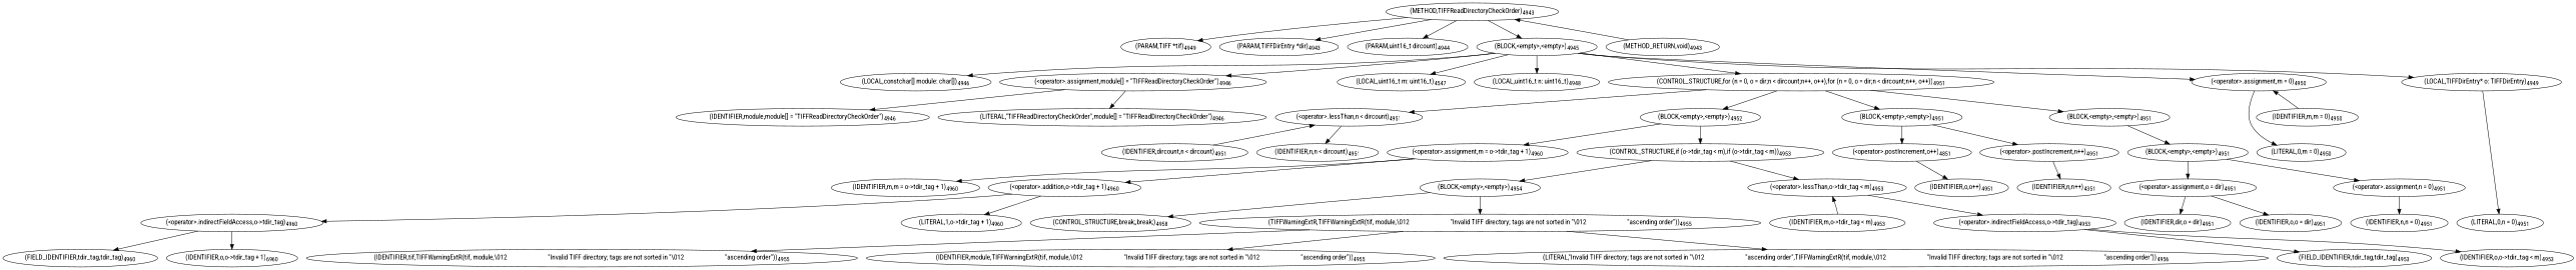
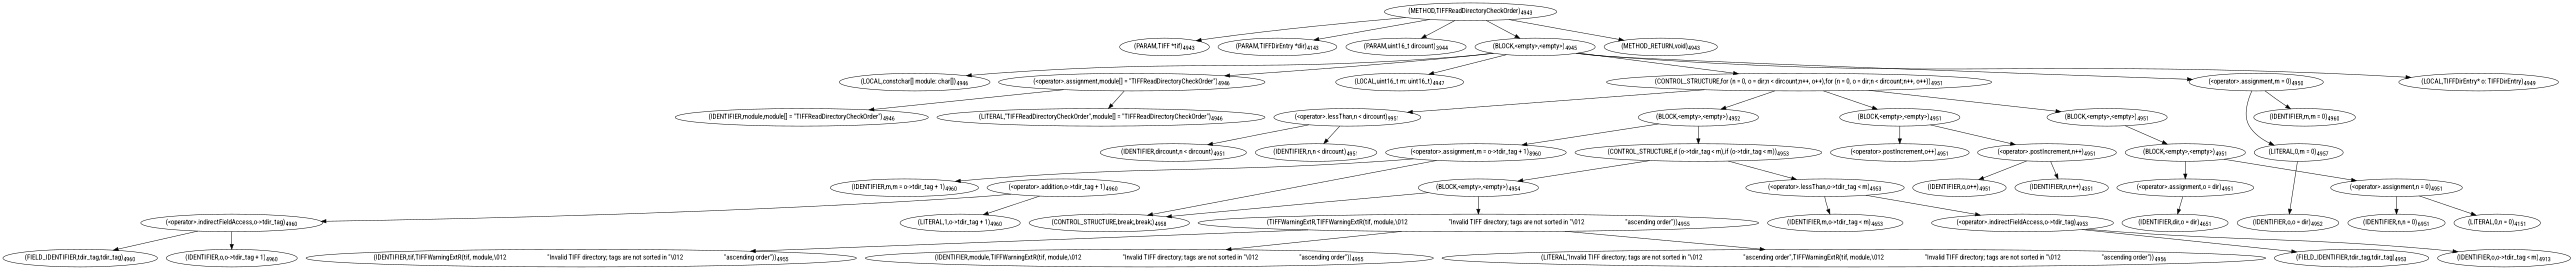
  digraph {
    fontname="Roboto Condensed"
    node [fontname="Roboto Condensed"]
    edge [fontname="Roboto Condensed"]
    n1 [label=<(METHOD,TIFFReadDirectoryCheckOrder)<SUB>4943</SUB>>]
-   n2 [label=<(PARAM,TIFF *tif)<SUB>4949</SUB>>]
-   n3 [label=<(PARAM,TIFFDirEntry *dir)<SUB>4943</SUB>>]
-   n4 [label=<(PARAM,uint16_t dircount)<SUB>4944</SUB>>]
+   n2 [label=<(PARAM,TIFF *tif)<SUB>4943</SUB>>]
+   n3 [label=<(PARAM,TIFFDirEntry *dir)<SUB>4143</SUB>>]
+   n4 [label=<(PARAM,uint16_t dircount)<SUB>3944</SUB>>]
    n5 [label=<(BLOCK,&lt;empty&gt;,&lt;empty&gt;)<SUB>4945</SUB>>]
    n6 [label=<(METHOD_RETURN,void)<SUB>4943</SUB>>]
    n7 [label=<(LOCAL,constchar[] module: char[])<SUB>4946</SUB>>]
    n8 [label=<(&lt;operator&gt;.assignment,module[] = &quot;TIFFReadDirectoryCheckOrder&quot;)<SUB>4946</SUB>>]
-   n9 [label=<(LOCAL,uint16_t m: uint16_t)<SUB>4547</SUB>>]
-   n10 [label=<(LOCAL,uint16_t n: uint16_t)<SUB>4948</SUB>>]
+   n9 [label=<(LOCAL,uint16_t m: uint16_t)<SUB>4947</SUB>>]
    n11 [label=<(LOCAL,TIFFDirEntry* o: TIFFDirEntry)<SUB>4949</SUB>>]
    n12 [label=<(&lt;operator&gt;.assignment,m = 0)<SUB>4950</SUB>>]
    n13 [label=<(CONTROL_STRUCTURE,for (n = 0, o = dir;n &lt; dircount;n++, o++),for (n = 0, o = dir;n &lt; dircount;n++, o++))<SUB>4951</SUB>>]
    n14 [label=<(IDENTIFIER,module,module[] = &quot;TIFFReadDirectoryCheckOrder&quot;)<SUB>4946</SUB>>]
    n15 [label=<(LITERAL,&quot;TIFFReadDirectoryCheckOrder&quot;,module[] = &quot;TIFFReadDirectoryCheckOrder&quot;)<SUB>4946</SUB>>]
-   n16 [label=<(IDENTIFIER,m,m = 0)<SUB>4950</SUB>>]
-   n17 [label=<(LITERAL,0,m = 0)<SUB>4950</SUB>>]
+   n16 [label=<(IDENTIFIER,m,m = 0)<SUB>4960</SUB>>]
+   n17 [label=<(LITERAL,0,m = 0)<SUB>4957</SUB>>]
    n18 [label=<(BLOCK,&lt;empty&gt;,&lt;empty&gt;)<SUB>4951</SUB>>]
-   n19 [label=<(&lt;operator&gt;.lessThan,n &lt; dircount)<SUB>4951</SUB>>]
+   n19 [label=<(&lt;operator&gt;.lessThan,n &lt; dircount)<SUB>9951</SUB>>]
    n20 [label=<(BLOCK,&lt;empty&gt;,&lt;empty&gt;)<SUB>4951</SUB>>]
    n21 [label=<(BLOCK,&lt;empty&gt;,&lt;empty&gt;)<SUB>4952</SUB>>]
    n22 [label=<(BLOCK,&lt;empty&gt;,&lt;empty&gt;)<SUB>4951</SUB>>]
    n23 [label=<(IDENTIFIER,n,n &lt; dircount)<SUB>4951</SUB>>]
    n24 [label=<(IDENTIFIER,dircount,n &lt; dircount)<SUB>4951</SUB>>]
    n25 [label=<(&lt;operator&gt;.postIncrement,n++)<SUB>4951</SUB>>]
-   n26 [label=<(&lt;operator&gt;.postIncrement,o++)<SUB>4851</SUB>>]
+   n26 [label=<(&lt;operator&gt;.postIncrement,o++)<SUB>4951</SUB>>]
    n27 [label=<(CONTROL_STRUCTURE,if (o-&gt;tdir_tag &lt; m),if (o-&gt;tdir_tag &lt; m))<SUB>4953</SUB>>]
-   n28 [label=<(&lt;operator&gt;.assignment,m = o-&gt;tdir_tag + 1)<SUB>4960</SUB>>]
+   n28 [label=<(&lt;operator&gt;.assignment,m = o-&gt;tdir_tag + 1)<SUB>8960</SUB>>]
    n29 [label=<(&lt;operator&gt;.assignment,n = 0)<SUB>4951</SUB>>]
    n30 [label=<(&lt;operator&gt;.assignment,o = dir)<SUB>4951</SUB>>]
-   n31 [label=<(IDENTIFIER,n,n = 0)<SUB>4951</SUB>>]
-   n32 [label=<(LITERAL,0,n = 0)<SUB>4951</SUB>>]
-   n33 [label=<(IDENTIFIER,o,o = dir)<SUB>4951</SUB>>]
-   n34 [label=<(IDENTIFIER,dir,o = dir)<SUB>4951</SUB>>]
+   n31 [label=<(IDENTIFIER,n,n = 0)<SUB>6951</SUB>>]
+   n32 [label=<(LITERAL,0,n = 0)<SUB>4151</SUB>>]
+   n33 [label=<(IDENTIFIER,o,o = dir)<SUB>4952</SUB>>]
+   n34 [label=<(IDENTIFIER,dir,o = dir)<SUB>4651</SUB>>]
    n35 [label=<(IDENTIFIER,n,n++)<SUB>4351</SUB>>]
    n36 [label=<(IDENTIFIER,o,o++)<SUB>4951</SUB>>]
    n37 [label=<(&lt;operator&gt;.lessThan,o-&gt;tdir_tag &lt; m)<SUB>4953</SUB>>]
    n38 [label=<(BLOCK,&lt;empty&gt;,&lt;empty&gt;)<SUB>4954</SUB>>]
    n39 [label=<(IDENTIFIER,m,m = o-&gt;tdir_tag + 1)<SUB>4960</SUB>>]
    n40 [label=<(&lt;operator&gt;.addition,o-&gt;tdir_tag + 1)<SUB>4960</SUB>>]
    n41 [label=<(&lt;operator&gt;.indirectFieldAccess,o-&gt;tdir_tag)<SUB>4953</SUB>>]
-   n42 [label=<(IDENTIFIER,m,o-&gt;tdir_tag &lt; m)<SUB>4953</SUB>>]
+   n42 [label=<(IDENTIFIER,m,o-&gt;tdir_tag &lt; m)<SUB>4653</SUB>>]
    n43 [label=<(TIFFWarningExtR,TIFFWarningExtR(tif, module,\012                            &quot;Invalid TIFF directory; tags are not sorted in &quot;\012                            &quot;ascending order&quot;))<SUB>4955</SUB>>]
    n44 [label=<(CONTROL_STRUCTURE,break;,break;)<SUB>4958</SUB>>]
-   n45 [label=<(IDENTIFIER,o,o-&gt;tdir_tag &lt; m)<SUB>4953</SUB>>]
+   n45 [label=<(IDENTIFIER,o,o-&gt;tdir_tag &lt; m)<SUB>4913</SUB>>]
    n46 [label=<(FIELD_IDENTIFIER,tdir_tag,tdir_tag)<SUB>4953</SUB>>]
    n47 [label=<(IDENTIFIER,tif,TIFFWarningExtR(tif, module,\012                            &quot;Invalid TIFF directory; tags are not sorted in &quot;\012                            &quot;ascending order&quot;))<SUB>4955</SUB>>]
    n48 [label=<(IDENTIFIER,module,TIFFWarningExtR(tif, module,\012                            &quot;Invalid TIFF directory; tags are not sorted in &quot;\012                            &quot;ascending order&quot;))<SUB>4955</SUB>>]
    n49 [label=<(LITERAL,&quot;Invalid TIFF directory; tags are not sorted in &quot;\012                            &quot;ascending order&quot;,TIFFWarningExtR(tif, module,\012                            &quot;Invalid TIFF directory; tags are not sorted in &quot;\012                            &quot;ascending order&quot;))<SUB>4956</SUB>>]
    n50 [label=<(&lt;operator&gt;.indirectFieldAccess,o-&gt;tdir_tag)<SUB>4960</SUB>>]
    n51 [label=<(LITERAL,1,o-&gt;tdir_tag + 1)<SUB>4960</SUB>>]
-   n52 [label=<(IDENTIFIER,o,o-&gt;tdir_tag + 1)<SUB>6960</SUB>>]
+   n52 [label=<(IDENTIFIER,o,o-&gt;tdir_tag + 1)<SUB>4960</SUB>>]
    n53 [label=<(FIELD_IDENTIFIER,tdir_tag,tdir_tag)<SUB>4960</SUB>>]
    n1 -> n2
    n1 -> n3
    n1 -> n4
    n1 -> n5
-   n6 -> n1
+   n1 -> n6
    n5 -> n7
    n5 -> n8
    n5 -> n9
-   n5 -> n10
    n5 -> n11
    n5 -> n12
    n5 -> n13
    n8 -> n14
    n8 -> n15
-   n16 -> n12
+   n12 -> n16
    n12 -> n17
    n13 -> n18
    n13 -> n19
    n13 -> n20
    n13 -> n21
    n18 -> n22
    n19 -> n23
-   n24 -> n19
+   n19 -> n24
    n20 -> n25
    n20 -> n26
    n21 -> n27
    n21 -> n28
    n22 -> n29
    n22 -> n30
    n25 -> n35
-   n26 -> n36
+   n25 -> n36
    n27 -> n37
    n27 -> n38
    n28 -> n39
-   n28 -> n40
+   n28 -> n44
    n29 -> n31
-   n11 -> n32
-   n30 -> n33
+   n29 -> n32
+   n17 -> n33
    n30 -> n34
    n37 -> n41
-   n42 -> n37
+   n37 -> n42
    n38 -> n43
    n38 -> n44
    n40 -> n50
    n40 -> n51
    n41 -> n45
    n41 -> n46
    n43 -> n47
    n43 -> n48
    n43 -> n49
    n50 -> n52
    n50 -> n53
  }
